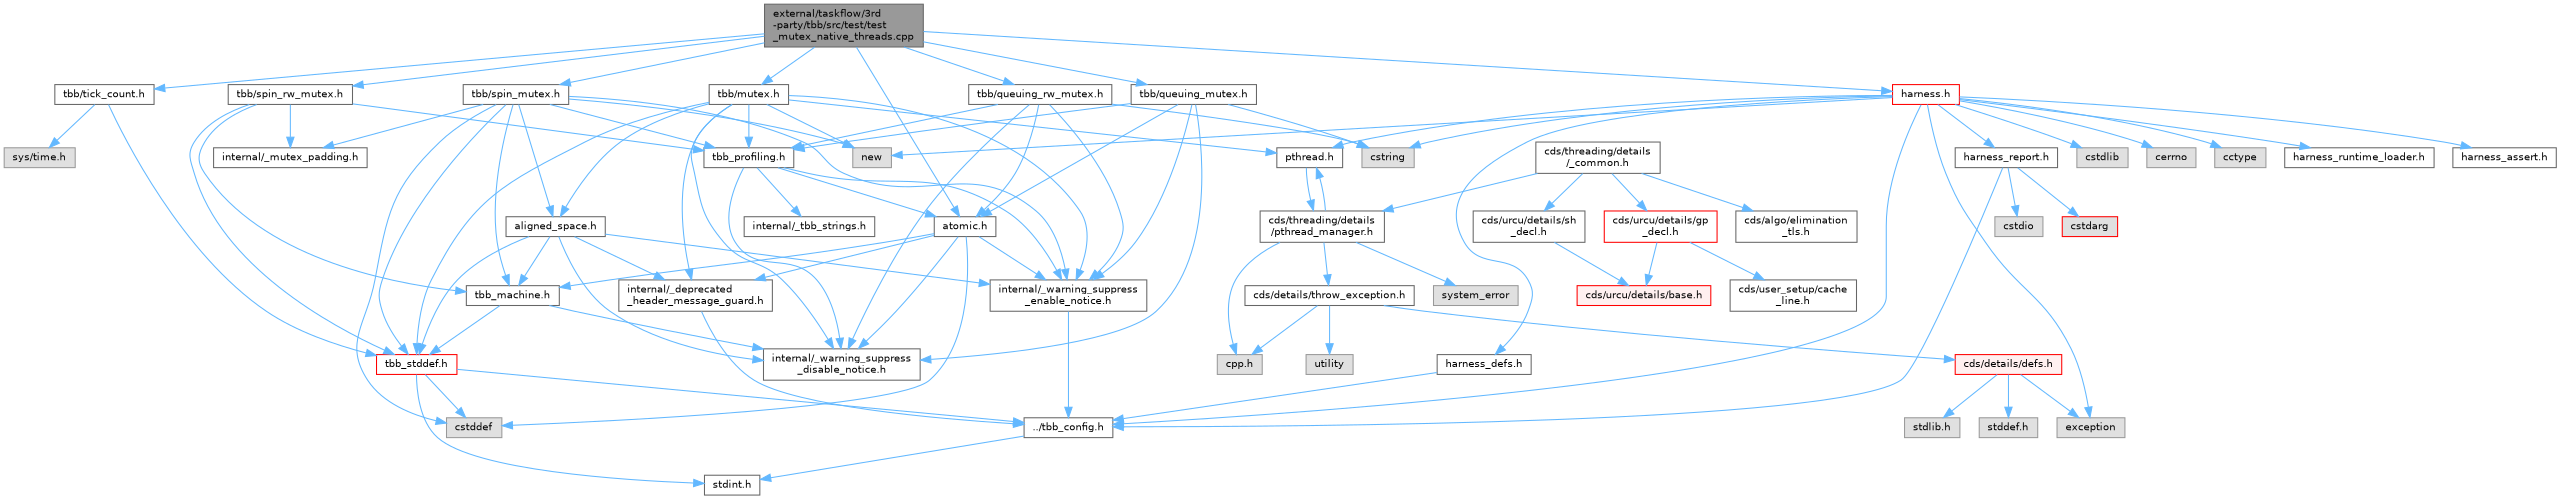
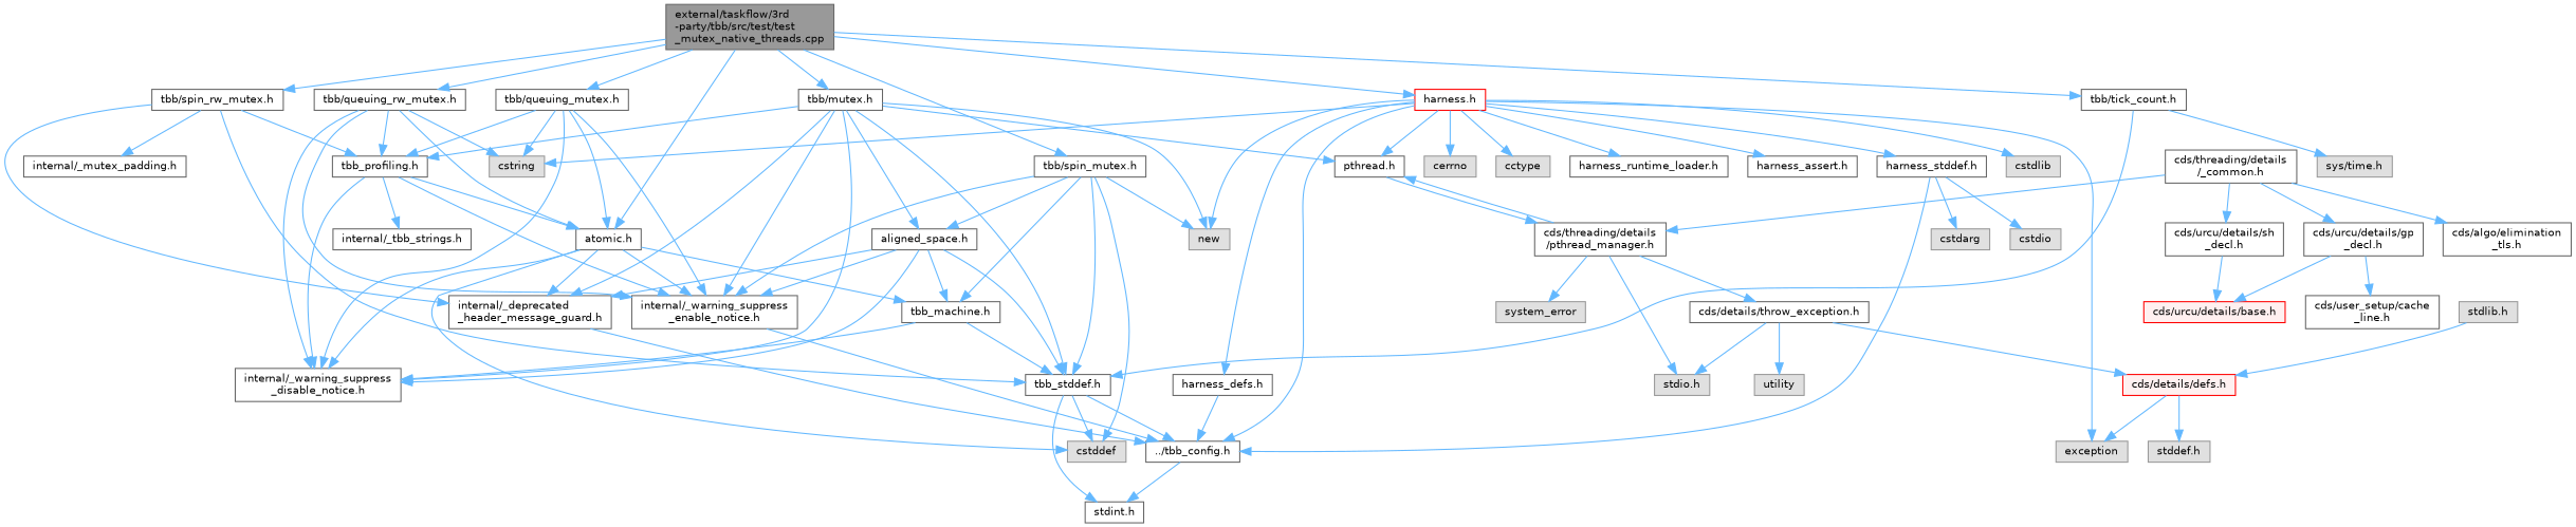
  digraph {
    node [color=grey40 fillcolor=white fontname=Helvetica fontsize=10 shape=box style=filled]
    edge [color=steelblue1 fontname=Helvetica fontsize=10 labelfontname=Helvetica labelfontsize=10 style=solid]
    n1 [color=gray40 fillcolor=grey60 fontcolor=black height=0.2 label="external/taskflow/3rd\l-party/tbb/src/test/test\l_mutex_native_threads.cpp" width=0.4]
    n2 [height=0.2 label="tbb/spin_mutex.h" width=0.4]
    n3 [height=0.2 label="atomic.h" width=0.4]
    n4 [height=0.2 label="tbb/queuing_mutex.h" width=0.4]
    n5 [height=0.2 label="tbb/queuing_rw_mutex.h" width=0.4]
    n6 [height=0.2 label="tbb/spin_rw_mutex.h" width=0.4]
    n7 [height=0.2 label="tbb/mutex.h" width=0.4]
    n8 [height=0.2 label="tbb/tick_count.h" width=0.4]
    n9 [color=red height=0.2 label="harness.h" width=0.4]
    n10 [height=0.2 label="internal/_warning_suppress\l_enable_notice.h" width=0.4]
    n11 [color=grey60 fillcolor="#E0E0E0" height=0.2 label=cstddef width=0.4]
    n12 [color=grey60 fillcolor="#E0E0E0" height=0.2 label=new width=0.4]
    n13 [height=0.2 label="aligned_space.h" width=0.4]
-   n14 [color=red height=0.2 label="tbb_stddef.h" width=0.4]
+   n14 [height=0.2 label="tbb_stddef.h" width=0.4]
    n15 [height=0.2 label="tbb_machine.h" width=0.4]
    n16 [height=0.2 label="tbb_profiling.h" width=0.4]
    n17 [height=0.2 label="internal/_mutex_padding.h" width=0.4]
    n18 [height=0.2 label="internal/_warning_suppress\l_disable_notice.h" width=0.4]
    n19 [height=0.2 label="internal/_deprecated\l_header_message_guard.h" width=0.4]
    n20 [color=grey60 fillcolor="#E0E0E0" height=0.2 label=cstring width=0.4]
    n21 [height=0.2 label="pthread.h" width=0.4]
    n22 [color=grey60 fillcolor="#E0E0E0" height=0.2 label="sys/time.h" width=0.4]
    n23 [height=0.2 label="../tbb_config.h" width=0.4]
    n24 [color=grey60 fillcolor="#E0E0E0" height=0.2 label=exception width=0.4]
    n25 [height=0.2 label="harness_defs.h" width=0.4]
    n26 [color=grey60 fillcolor="#E0E0E0" height=0.2 label=cstdlib width=0.4]
    n27 [color=grey60 fillcolor="#E0E0E0" height=0.2 label=cerrno width=0.4]
    n28 [color=grey60 fillcolor="#E0E0E0" height=0.2 label=cctype width=0.4]
    n29 [height=0.2 label="harness_runtime_loader.h" width=0.4]
-   n30 [height=0.2 label="harness_report.h" width=0.4]
+   n30 [height=0.2 label="harness_stddef.h" width=0.4]
    n31 [height=0.2 label="harness_assert.h" width=0.4]
    n32 [height=0.2 label="stdint.h" width=0.4]
    n33 [height=0.2 label="internal/_tbb_strings.h" width=0.4]
    n34 [height=0.2 label="cds/threading/details\l/pthread_manager.h" width=0.4]
    n35 [color=grey60 fillcolor="#E0E0E0" height=0.2 label=system_error width=0.4]
-   n36 [color=grey60 fillcolor="#E0E0E0" height=0.2 label="cpp.h" width=0.4]
+   n36 [color=grey60 fillcolor="#E0E0E0" height=0.2 label="stdio.h" width=0.4]
    n37 [height=0.2 label="cds/details/throw_exception.h" width=0.4]
    n38 [height=0.2 label="cds/threading/details\l/_common.h" width=0.4]
-   n39 [color=red height=0.2 label="cds/urcu/details/gp\l_decl.h" width=0.4]
+   n39 [height=0.2 label="cds/urcu/details/gp\l_decl.h" width=0.4]
    n40 [height=0.2 label="cds/urcu/details/sh\l_decl.h" width=0.4]
    n41 [height=0.2 label="cds/algo/elimination\l_tls.h" width=0.4]
    n42 [color=red fillcolor="#FFF0F0" height=0.2 label="cds/details/defs.h" width=0.4]
    n43 [color=grey60 fillcolor="#E0E0E0" height=0.2 label=utility width=0.4]
    n44 [color=red fillcolor="#FFF0F0" height=0.2 label="cds/urcu/details/base.h" width=0.4]
    n45 [height=0.2 label="cds/user_setup/cache\l_line.h" width=0.4]
    n46 [color=grey60 fillcolor="#E0E0E0" height=0.2 label="stddef.h" width=0.4]
    n47 [color=grey60 fillcolor="#E0E0E0" height=0.2 label="stdlib.h" width=0.4]
    n48 [color=grey60 fillcolor="#E0E0E0" height=0.2 label=cstdio width=0.4]
-   n49 [color=red fillcolor="#E0E0E0" height=0.2 label=cstdarg width=0.4]
+   n49 [color=grey60 fillcolor="#E0E0E0" height=0.2 label=cstdarg width=0.4]
    n1 -> n2
    n1 -> n3
    n1 -> n4
    n1 -> n5
    n1 -> n6
    n1 -> n7
    n1 -> n8
    n1 -> n9
    n2 -> n10
    n2 -> n11
    n2 -> n12
    n2 -> n13
    n2 -> n14
    n2 -> n15
-   n2 -> n16
-   n2 -> n17
    n3 -> n10
    n3 -> n11
    n3 -> n15
    n3 -> n18
    n3 -> n19
    n4 -> n3
    n4 -> n10
    n4 -> n16
    n4 -> n18
    n4 -> n20
    n5 -> n3
    n5 -> n10
    n5 -> n16
    n5 -> n18
    n5 -> n20
    n6 -> n14
-   n6 -> n15
+   n6 -> n19
    n6 -> n16
    n6 -> n17
    n7 -> n10
    n7 -> n12
    n7 -> n13
    n7 -> n14
    n7 -> n16
    n7 -> n18
    n7 -> n19
    n7 -> n21
    n8 -> n14
    n8 -> n22
    n9 -> n12
    n9 -> n20
    n9 -> n21
    n9 -> n23
    n9 -> n24
    n9 -> n25
    n9 -> n26
    n9 -> n27
    n9 -> n28
    n9 -> n29
    n9 -> n30
    n9 -> n31
    n10 -> n23
    n13 -> n10
    n13 -> n14
    n13 -> n15
    n13 -> n18
    n13 -> n19
    n14 -> n11
    n14 -> n23
    n14 -> n32
    n15 -> n14
    n15 -> n18
    n16 -> n3
    n16 -> n10
    n16 -> n18
    n16 -> n33
    n19 -> n23
    n21 -> n34
    n23 -> n32
    n25 -> n23
    n30 -> n23
    n30 -> n48
    n30 -> n49
    n34 -> n21
    n34 -> n35
    n34 -> n36
    n34 -> n37
    n37 -> n36
    n37 -> n42
    n37 -> n43
    n38 -> n34
    n38 -> n39
    n38 -> n40
    n38 -> n41
    n39 -> n44
    n39 -> n45
    n40 -> n44
    n42 -> n24
    n42 -> n46
-   n42 -> n47
+   n47 -> n42
  }
